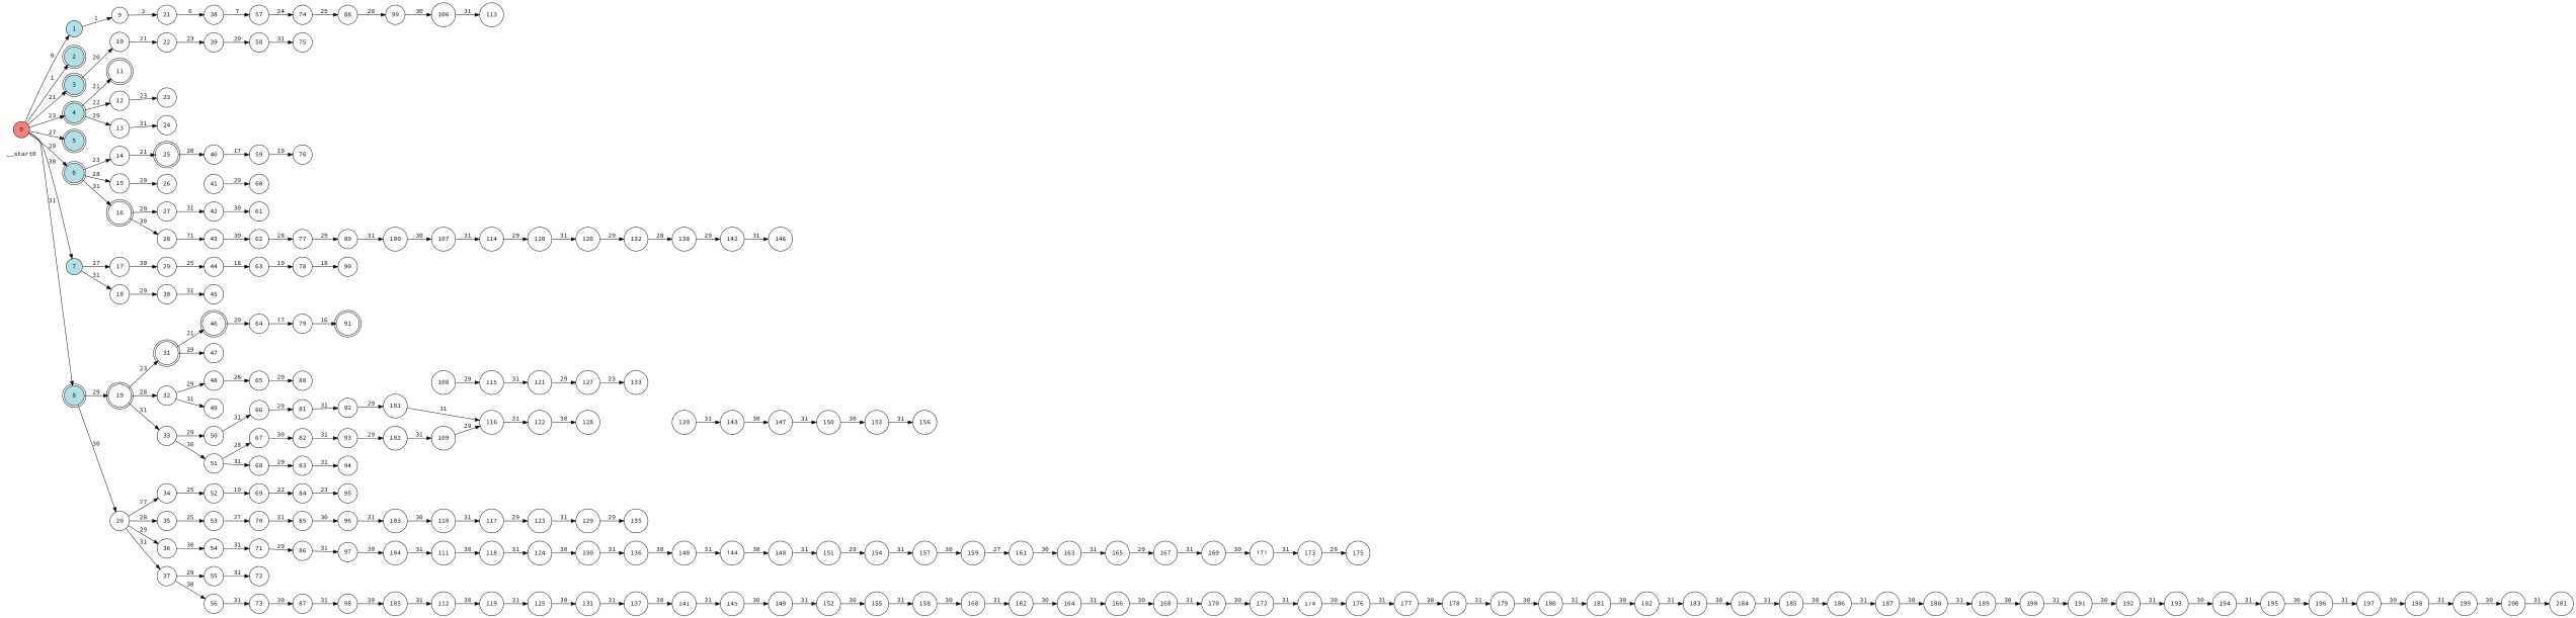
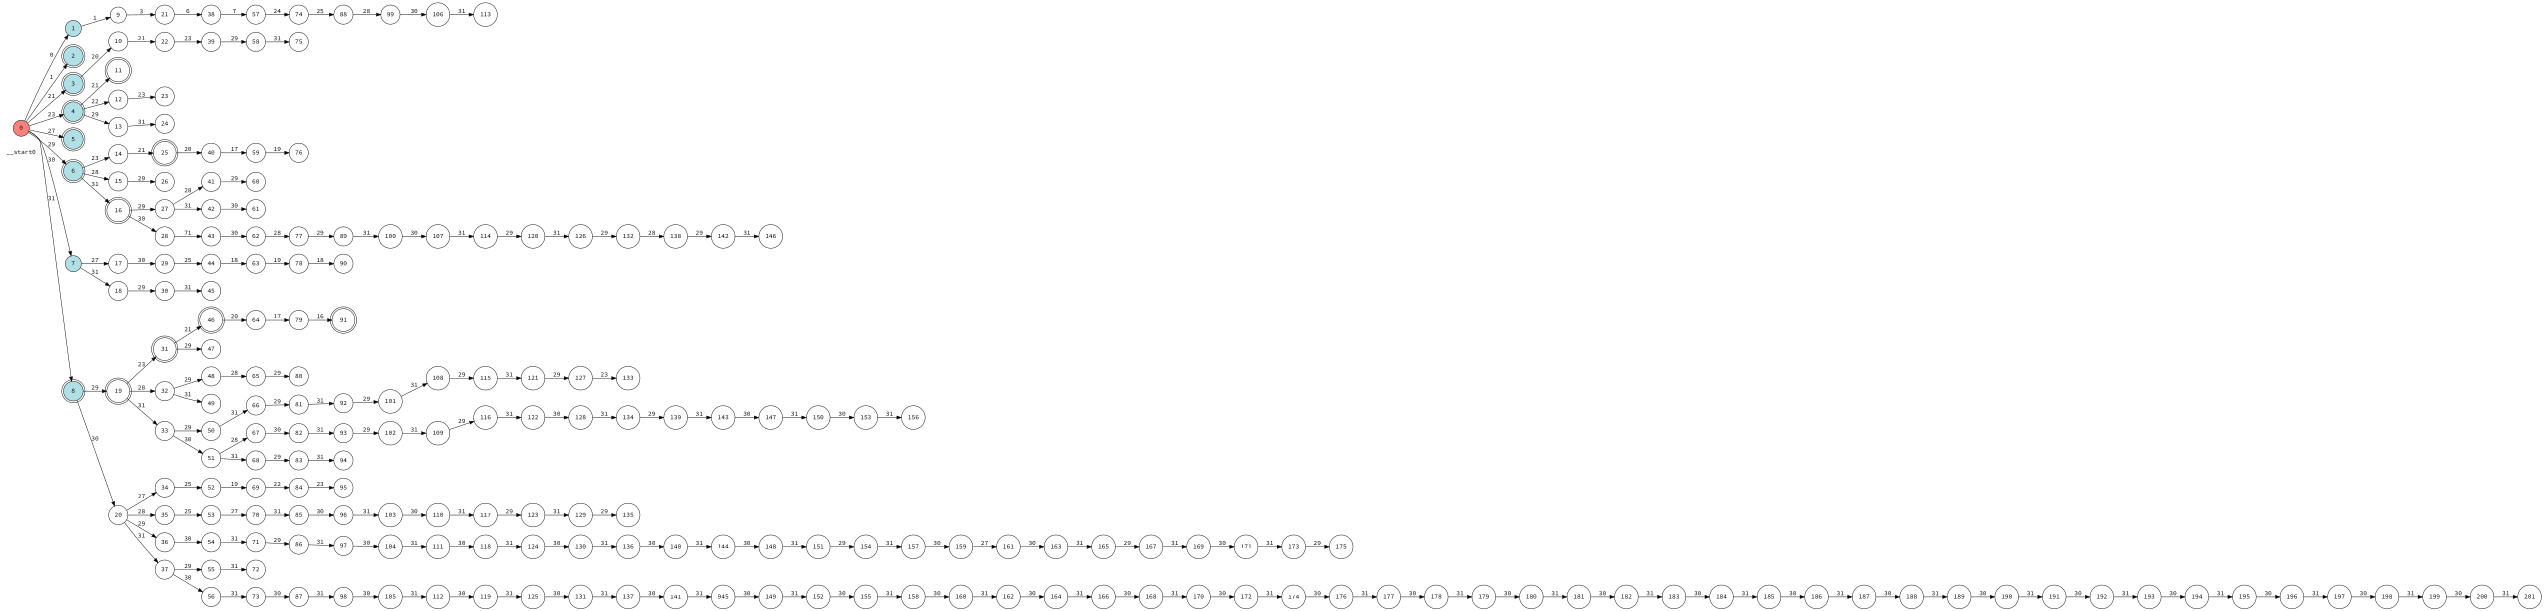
  digraph {
    fontname="Source Code Pro"
    rankdir=LR
    node [fontname="Source Code Pro" shape=circle color=black fillcolor=white style=filled]
    edge [fontname="Source Code Pro"]
    __start0 [shape=none color="" fillcolor="" style=""]
    n2 [fillcolor="#ff817b" label=0]
    n3 [fillcolor=powderblue label=1]
    n4 [fillcolor=powderblue label=2 shape=doublecircle style="rounded,filled"]
    n5 [fillcolor=powderblue label=3 shape=doublecircle style="rounded,filled"]
    n6 [fillcolor=powderblue label=4 shape=doublecircle style="rounded,filled"]
    n7 [fillcolor=powderblue label=5 shape=doublecircle style="rounded,filled"]
    n8 [fillcolor=powderblue label=6 shape=doublecircle style="rounded,filled"]
    n9 [fillcolor=powderblue label=7]
    n10 [fillcolor=powderblue label=8 shape=doublecircle style="rounded,filled"]
    n11 [label=9]
    n12 [label=10]
    n13 [label=11 shape=doublecircle style="rounded,filled"]
    n14 [label=12]
    n15 [label=13]
    n16 [label=14]
    n17 [label=15]
    n18 [label=16 shape=doublecircle style="rounded,filled"]
    n19 [label=17]
    n20 [label=18]
    n21 [label=19 shape=doublecircle style="rounded,filled"]
    n22 [label=20]
    n23 [label=21]
    n24 [label=22]
    n25 [label=23]
    n26 [label=24]
    n27 [label=25 shape=doublecircle style="rounded,filled"]
    n28 [label=26]
    n29 [label=27]
    n30 [label=28]
    n31 [label=29]
    n32 [label=30]
    n33 [label=31 shape=doublecircle style="rounded,filled"]
    n34 [label=32]
    n35 [label=33]
    n36 [label=34]
    n37 [label=35]
    n38 [label=36]
    n39 [label=37]
    n40 [label=38]
    n41 [label=39]
    n42 [label=40]
    n43 [label=41]
    n44 [label=42]
    n45 [label=43]
    n46 [label=44]
    n47 [label=45]
    n48 [label=46 shape=doublecircle style="rounded,filled"]
    n49 [label=47]
    n50 [label=48]
    n51 [label=49]
    n52 [label=50]
    n53 [label=51]
    n54 [label=52]
    n55 [label=53]
    n56 [label=54]
    n57 [label=55]
    n58 [label=56]
    n59 [label=57]
    n60 [label=58]
    n61 [label=59]
    n62 [label=60]
    n63 [label=61]
    n64 [label=62]
    n65 [label=63]
    n66 [label=64]
    n67 [label=65]
    n68 [label=66]
    n69 [label=67]
    n70 [label=68]
    n71 [label=69]
    n72 [label=70]
    n73 [label=71]
    n74 [label=72]
    n75 [label=73]
    n76 [label=74]
    n77 [label=75]
    n78 [label=76]
    n79 [label=77]
    n80 [label=78]
    n81 [label=79]
    n82 [label=80]
    n83 [label=81]
    n84 [label=82]
    n85 [label=83]
    n86 [label=84]
    n87 [label=85]
    n88 [label=86]
    n89 [label=87]
    n90 [label=88]
    n91 [label=89]
    n92 [label=90]
    n93 [label=91 shape=doublecircle style="rounded,filled"]
    n94 [label=92]
    n95 [label=93]
    n96 [label=94]
    n97 [label=95]
    n98 [label=96]
    n99 [label=97]
    n100 [label=98]
    n101 [label=99]
    n102 [label=100]
    n103 [label=101]
    n104 [label=102]
    n105 [label=103]
    n106 [label=104]
    n107 [label=105]
    n108 [label=106]
    n109 [label=107]
    n110 [label=108]
    n111 [label=109]
    n112 [label=110]
    n113 [label=111]
    n114 [label=112]
    n115 [label=113]
    n116 [label=114]
    n117 [label=115]
    n118 [label=116]
    n119 [label=117]
    n120 [label=118]
    n121 [label=119]
    n122 [label=120]
    n123 [label=121]
    n124 [label=122]
    n125 [label=123]
    n126 [label=124]
    n127 [label=125]
    n128 [label=126]
    n129 [label=127]
    n130 [label=128]
    n131 [label=129]
    n132 [label=130]
    n133 [label=131]
    n134 [label=132]
    n135 [label=133]
+   n136 [label=134]
    n137 [label=135]
    n138 [label=136]
    n139 [label=137]
    n140 [label=138]
    n141 [label=139]
    n142 [label=140]
    n143 [label=141]
    n144 [label=142]
    n145 [label=143]
    n146 [label=144]
-   n147 [label=145]
+   n147 [label=945]
    n148 [label=146]
    n149 [label=147]
    n150 [label=148]
    n151 [label=149]
    n152 [label=150]
    n153 [label=151]
    n154 [label=152]
    n155 [label=153]
    n156 [label=154]
    n157 [label=155]
    n158 [label=156]
    n159 [label=157]
    n160 [label=158]
    n161 [label=159]
    n162 [label=160]
    n163 [label=161]
    n164 [label=162]
    n165 [label=163]
    n166 [label=164]
    n167 [label=165]
    n168 [label=166]
    n169 [label=167]
    n170 [label=168]
    n171 [label=169]
    n172 [label=170]
    n173 [label=171]
    n174 [label=172]
    n175 [label=173]
    n176 [label=174]
    n177 [label=175]
    n178 [label=176]
    n179 [label=177]
    n180 [label=178]
    n181 [label=179]
    n182 [label=180]
    n183 [label=181]
    n184 [label=182]
    n185 [label=183]
    n186 [label=184]
    n187 [label=185]
    n188 [label=186]
    n189 [label=187]
    n190 [label=188]
    n191 [label=189]
    n192 [label=190]
    n193 [label=191]
    n194 [label=192]
    n195 [label=193]
    n196 [label=194]
    n197 [label=195]
    n198 [label=196]
    n199 [label=197]
    n200 [label=198]
    n201 [label=199]
    n202 [label=200]
    n203 [label=201]
    n2 -> n3 [label=0]
    n2 -> n4 [label=1]
    n2 -> n5 [label=21]
    n2 -> n6 [label=23]
    n2 -> n7 [label=27]
    n2 -> n8 [label=29]
    n2 -> n9 [label=30]
    n2 -> n10 [label=31]
    n3 -> n11 [label=1]
    n5 -> n12 [label=20]
    n6 -> n13 [label=21]
    n6 -> n14 [label=22]
    n6 -> n15 [label=29]
    n8 -> n16 [label=23]
    n8 -> n17 [label=28]
    n8 -> n18 [label=31]
    n9 -> n19 [label=27]
    n9 -> n20 [label=31]
    n10 -> n21 [label=29]
    n10 -> n22 [label=30]
    n11 -> n23 [label=3]
    n12 -> n24 [label=21]
    n14 -> n25 [label=23]
    n15 -> n26 [label=31]
    n16 -> n27 [label=21]
    n17 -> n28 [label=29]
    n18 -> n29 [label=29]
    n18 -> n30 [label=30]
    n19 -> n31 [label=30]
    n20 -> n32 [label=29]
    n21 -> n33 [label=23]
    n21 -> n34 [label=28]
    n21 -> n35 [label=31]
    n22 -> n36 [label=27]
    n22 -> n37 [label=28]
    n22 -> n38 [label=29]
    n22 -> n39 [label=31]
    n23 -> n40 [label=6]
    n24 -> n41 [label=23]
    n27 -> n42 [label=20]
+   n29 -> n43 [label=28]
    n29 -> n44 [label=31]
    n30 -> n45 [label=71]
    n31 -> n46 [label=25]
    n32 -> n47 [label=31]
    n33 -> n48 [label=21]
    n33 -> n49 [label=29]
    n34 -> n50 [label=29]
    n34 -> n51 [label=31]
    n35 -> n52 [label=29]
    n35 -> n53 [label=30]
    n36 -> n54 [label=25]
    n37 -> n55 [label=25]
    n38 -> n56 [label=30]
    n39 -> n57 [label=29]
    n39 -> n58 [label=30]
    n40 -> n59 [label=7]
    n41 -> n60 [label=29]
    n42 -> n61 [label=17]
    n43 -> n62 [label=29]
    n44 -> n63 [label=30]
    n45 -> n64 [label=30]
    n46 -> n65 [label=18]
    n48 -> n66 [label=20]
    n50 -> n67 [label=28]
    n52 -> n68 [label=31]
    n53 -> n69 [label=28]
    n53 -> n70 [label=31]
    n54 -> n71 [label=19]
    n55 -> n72 [label=27]
    n56 -> n73 [label=31]
    n57 -> n74 [label=31]
    n58 -> n75 [label=31]
    n59 -> n76 [label=24]
    n60 -> n77 [label=31]
    n61 -> n78 [label=19]
    n64 -> n79 [label=28]
    n65 -> n80 [label=19]
    n66 -> n81 [label=17]
    n67 -> n82 [label=29]
    n68 -> n83 [label=29]
    n69 -> n84 [label=30]
    n70 -> n85 [label=29]
    n71 -> n86 [label=22]
    n72 -> n87 [label=31]
    n73 -> n88 [label=29]
    n75 -> n89 [label=30]
    n76 -> n90 [label=25]
    n79 -> n91 [label=29]
    n80 -> n92 [label=18]
    n81 -> n93 [label=16]
    n83 -> n94 [label=31]
    n84 -> n95 [label=31]
    n85 -> n96 [label=31]
    n86 -> n97 [label=23]
    n87 -> n98 [label=30]
    n88 -> n99 [label=31]
    n89 -> n100 [label=31]
    n90 -> n101 [label=28]
    n91 -> n102 [label=31]
    n94 -> n103 [label=29]
    n95 -> n104 [label=29]
    n98 -> n105 [label=31]
    n99 -> n106 [label=30]
    n100 -> n107 [label=30]
    n101 -> n108 [label=30]
    n102 -> n109 [label=30]
-   n103 -> n118 [label=31]
+   n103 -> n110 [label=31]
    n104 -> n111 [label=31]
    n105 -> n112 [label=30]
    n106 -> n113 [label=31]
    n107 -> n114 [label=31]
    n108 -> n115 [label=31]
    n109 -> n116 [label=31]
    n110 -> n117 [label=29]
    n111 -> n118 [label=29]
    n112 -> n119 [label=31]
    n113 -> n120 [label=30]
    n114 -> n121 [label=30]
    n116 -> n122 [label=29]
    n117 -> n123 [label=31]
    n118 -> n124 [label=31]
    n119 -> n125 [label=29]
    n120 -> n126 [label=31]
    n121 -> n127 [label=31]
    n122 -> n128 [label=31]
    n123 -> n129 [label=29]
    n124 -> n130 [label=30]
    n125 -> n131 [label=31]
    n126 -> n132 [label=30]
    n127 -> n133 [label=30]
    n128 -> n134 [label=29]
    n129 -> n135 [label=23]
+   n130 -> n136 [label=31]
    n131 -> n137 [label=29]
    n132 -> n138 [label=31]
    n133 -> n139 [label=31]
    n134 -> n140 [label=28]
+   n136 -> n141 [label=29]
    n138 -> n142 [label=30]
    n139 -> n143 [label=30]
    n140 -> n144 [label=29]
    n141 -> n145 [label=31]
    n142 -> n146 [label=31]
    n143 -> n147 [label=31]
    n144 -> n148 [label=31]
    n145 -> n149 [label=30]
    n146 -> n150 [label=30]
    n147 -> n151 [label=30]
    n149 -> n152 [label=31]
    n150 -> n153 [label=31]
    n151 -> n154 [label=31]
    n152 -> n155 [label=30]
    n153 -> n156 [label=29]
    n154 -> n157 [label=30]
    n155 -> n158 [label=31]
    n156 -> n159 [label=31]
    n157 -> n160 [label=31]
    n159 -> n161 [label=30]
    n160 -> n162 [label=30]
    n161 -> n163 [label=27]
    n162 -> n164 [label=31]
    n163 -> n165 [label=30]
    n164 -> n166 [label=30]
    n165 -> n167 [label=31]
    n166 -> n168 [label=31]
    n167 -> n169 [label=29]
    n168 -> n170 [label=30]
    n169 -> n171 [label=31]
    n170 -> n172 [label=31]
    n171 -> n173 [label=30]
    n172 -> n174 [label=30]
    n173 -> n175 [label=31]
    n174 -> n176 [label=31]
    n175 -> n177 [label=29]
    n176 -> n178 [label=30]
    n178 -> n179 [label=31]
    n179 -> n180 [label=30]
    n180 -> n181 [label=31]
    n181 -> n182 [label=30]
    n182 -> n183 [label=31]
    n183 -> n184 [label=30]
    n184 -> n185 [label=31]
    n185 -> n186 [label=30]
    n186 -> n187 [label=31]
    n187 -> n188 [label=30]
    n188 -> n189 [label=31]
    n189 -> n190 [label=30]
    n190 -> n191 [label=31]
    n191 -> n192 [label=30]
    n192 -> n193 [label=31]
    n193 -> n194 [label=30]
    n194 -> n195 [label=31]
    n195 -> n196 [label=30]
    n196 -> n197 [label=31]
    n197 -> n198 [label=30]
    n198 -> n199 [label=31]
    n199 -> n200 [label=30]
    n200 -> n201 [label=31]
    n201 -> n202 [label=30]
    n202 -> n203 [label=31]
  }
